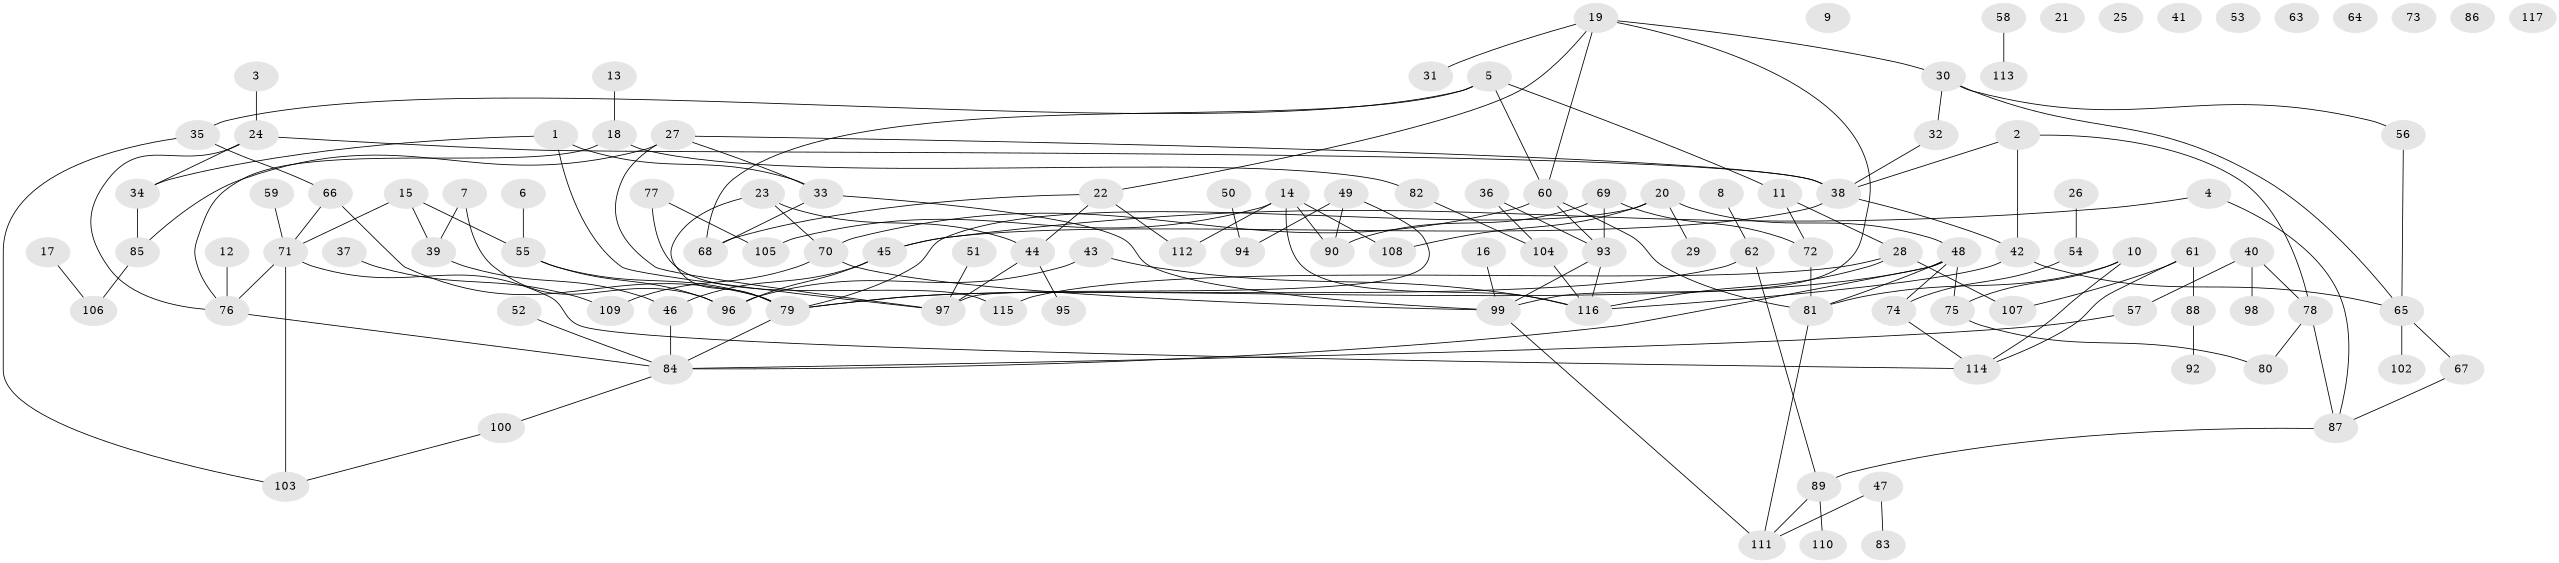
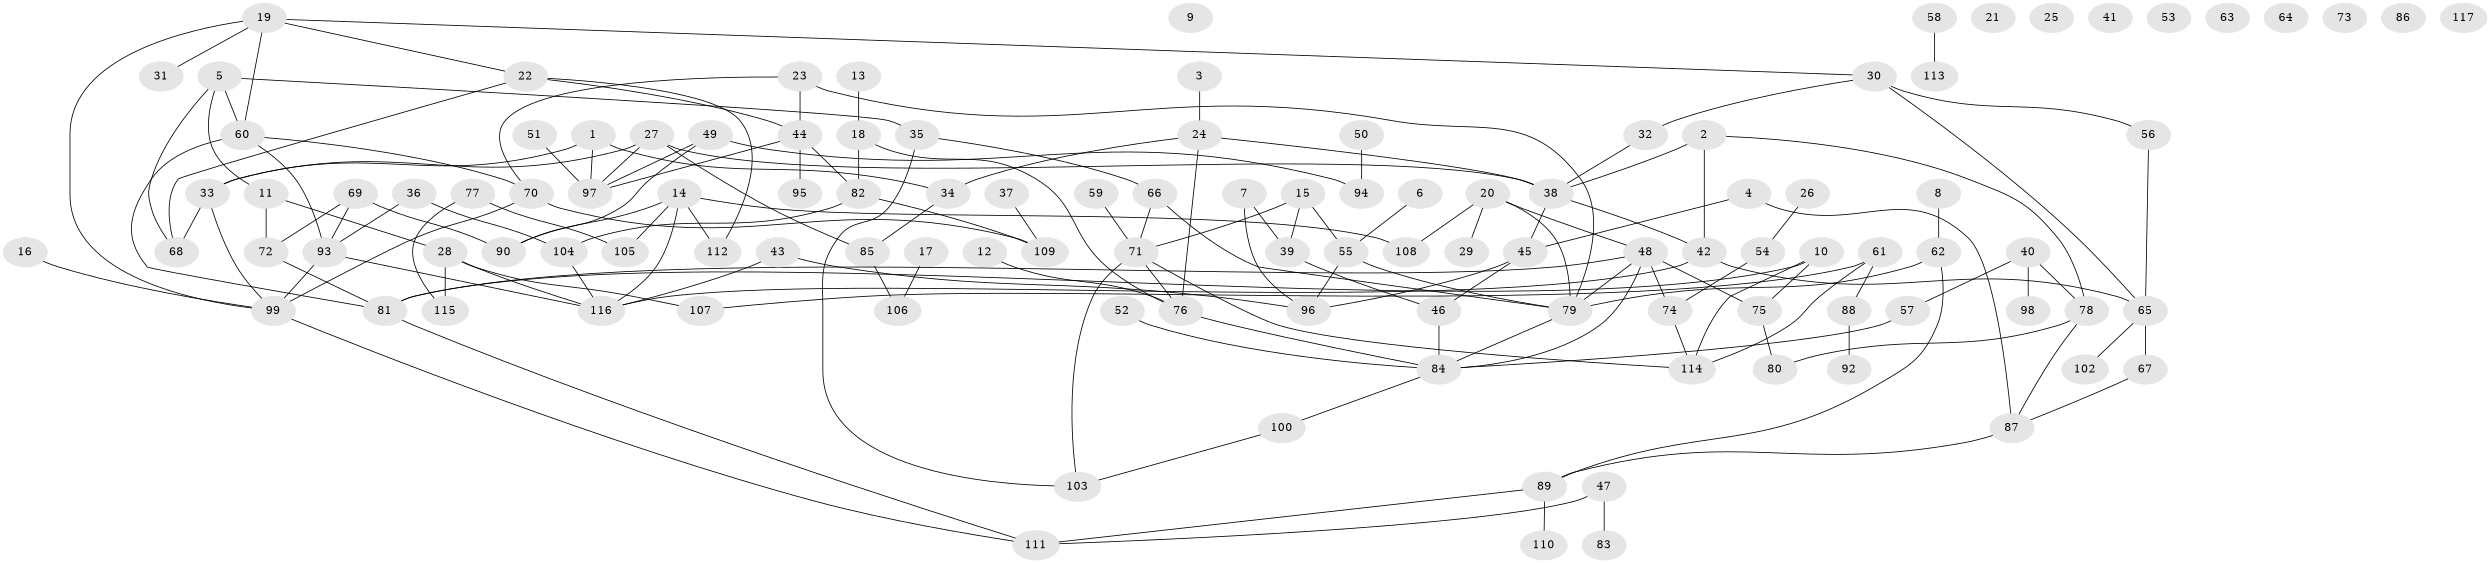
  graph {
    node [color=gray90 style=filled]
    1
    33
    34
    97
    68
    99
    85
    2
    38
    42
    78
    45
    116
    65
    87
    80
    3
    24
    76
    4
    96
    46
    89
    5
    11
    35
    60
    28
    72
    66
    103
    81
    70
    93
    6
    55
    79
    7
    39
    8
    62
    9
    10
    75
    114
    58
    113
    111
    107
    115
    12
    84
    13
    18
    82
    14
    90
    105
    108
    112
    15
    71
    16
    17
    106
    104
    109
    19
    22
    30
    31
    44
    32
    56
    20
    29
    48
    74
    21
    95
    23
    25
    26
    54
    27
    67
    102
    36
    37
    40
    57
    98
    41
    43
    100
    47
    83
    49
    94
    50
    51
    52
    53
    59
    61
    88
    92
    110
    63
    64
    69
    73
    77
    86
    117
    1 -- 33
    1 -- 34
    1 -- 97
    33 -- 68
    33 -- 99
    34 -- 85
    99 -- 111
    85 -- 106
    2 -- 38
    2 -- 42
    2 -- 78
    38 -- 42
    38 -- 45
    42 -- 116
    42 -- 65
    78 -- 87
    78 -- 80
    45 -- 96
    45 -- 46
    65 -- 67
    65 -- 102
    87 -- 89
    3 -- 24
    24 -- 34
    24 -- 38
    24 -- 76
    76 -- 84
    4 -- 45
    4 -- 87
    46 -- 84
    89 -- 111
    89 -- 110
    5 -- 68
    5 -- 11
    5 -- 35
    5 -- 60
    11 -- 28
    11 -- 72
    35 -- 66
    35 -- 103
    60 -- 81
    60 -- 70
    60 -- 93
    28 -- 116
    28 -- 107
    28 -- 115
    72 -- 81
    66 -- 79
    66 -- 71
    81 -- 111
    70 -- 99
    70 -- 109
    93 -- 99
    93 -- 116
    6 -- 55
    55 -- 96
    55 -- 79
    79 -- 84
    7 -- 96
    7 -- 39
    39 -- 46
    8 -- 62
    62 -- 89
    62 -- 79
    10 -- 81
    10 -- 75
    10 -- 114
    75 -- 80
    58 -- 113
    12 -- 76
    84 -- 100
    13 -- 18
    18 -- 76
    18 -- 82
    82 -- 104
+   82 -- 109
    14 -- 116
    14 -- 90
    14 -- 105
    14 -- 108
    14 -- 112
    15 -- 55
    15 -- 39
    15 -- 71
    71 -- 76
    71 -- 103
    71 -- 114
    16 -- 99
    17 -- 106
    104 -- 116
    19 -- 99
    19 -- 60
    19 -- 22
    19 -- 30
    19 -- 31
    22 -- 68
    22 -- 112
    22 -- 44
    30 -- 65
    30 -- 32
    30 -- 56
    44 -- 97
+   44 -- 82
    44 -- 95
    32 -- 38
    56 -- 65
    20 -- 79
    20 -- 108
    20 -- 29
    20 -- 48
    48 -- 81
    48 -- 79
    48 -- 75
    48 -- 84
    48 -- 74
    74 -- 114
    23 -- 70
    23 -- 79
    23 -- 44
    26 -- 54
    54 -- 74
    27 -- 33
    27 -- 97
    27 -- 85
    27 -- 38
    67 -- 87
    36 -- 93
    36 -- 104
    37 -- 109
    40 -- 78
    40 -- 57
    40 -- 98
    57 -- 84
    43 -- 116
    43 -- 96
    100 -- 103
    47 -- 111
    47 -- 83
    49 -- 97
    49 -- 90
    49 -- 94
    50 -- 94
    51 -- 97
    52 -- 84
    59 -- 71
    61 -- 114
    61 -- 107
    61 -- 88
    88 -- 92
    69 -- 72
    69 -- 93
    69 -- 90
    77 -- 115
    77 -- 105
  }
